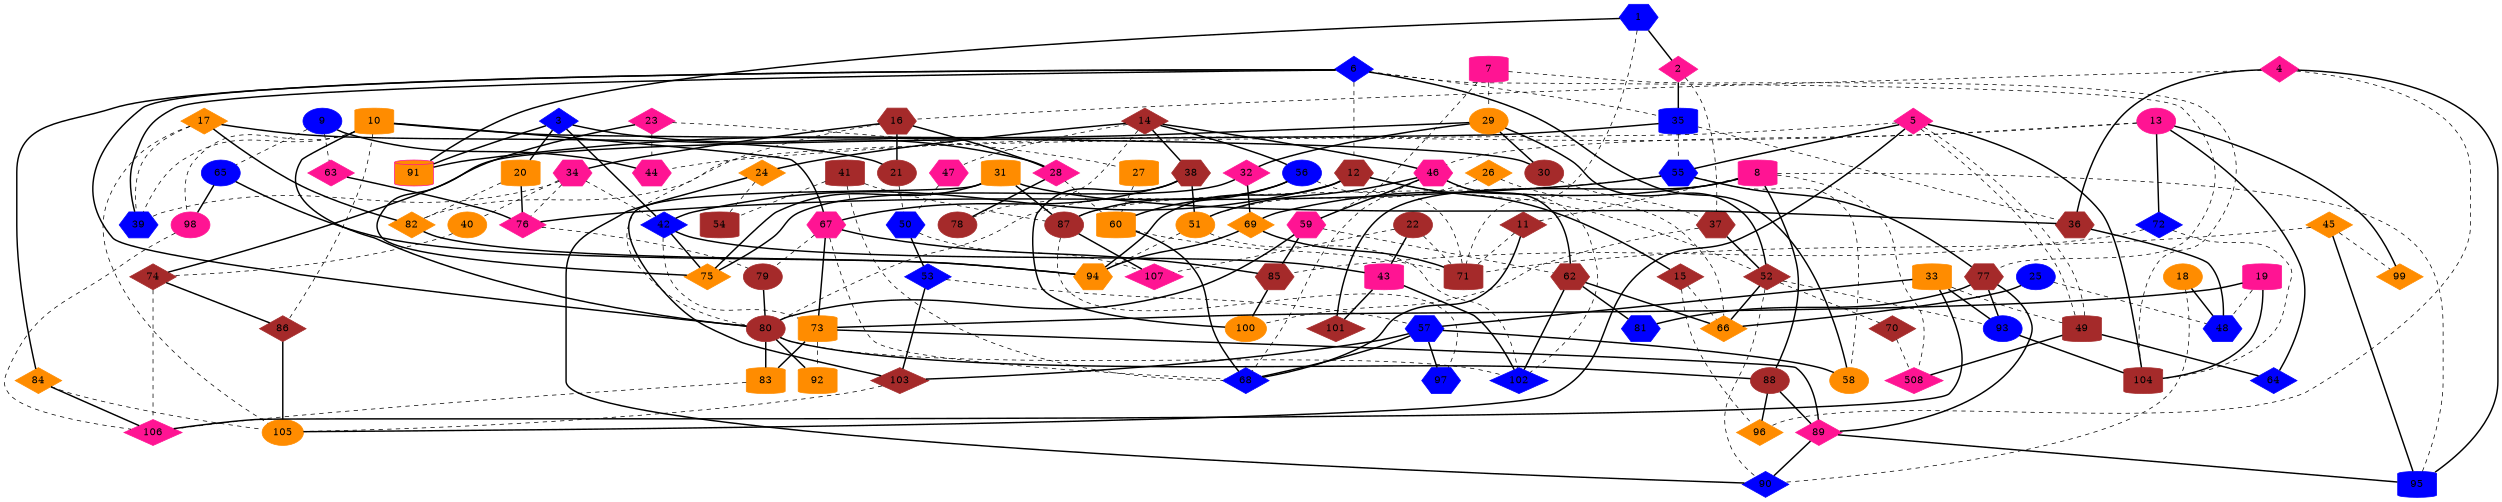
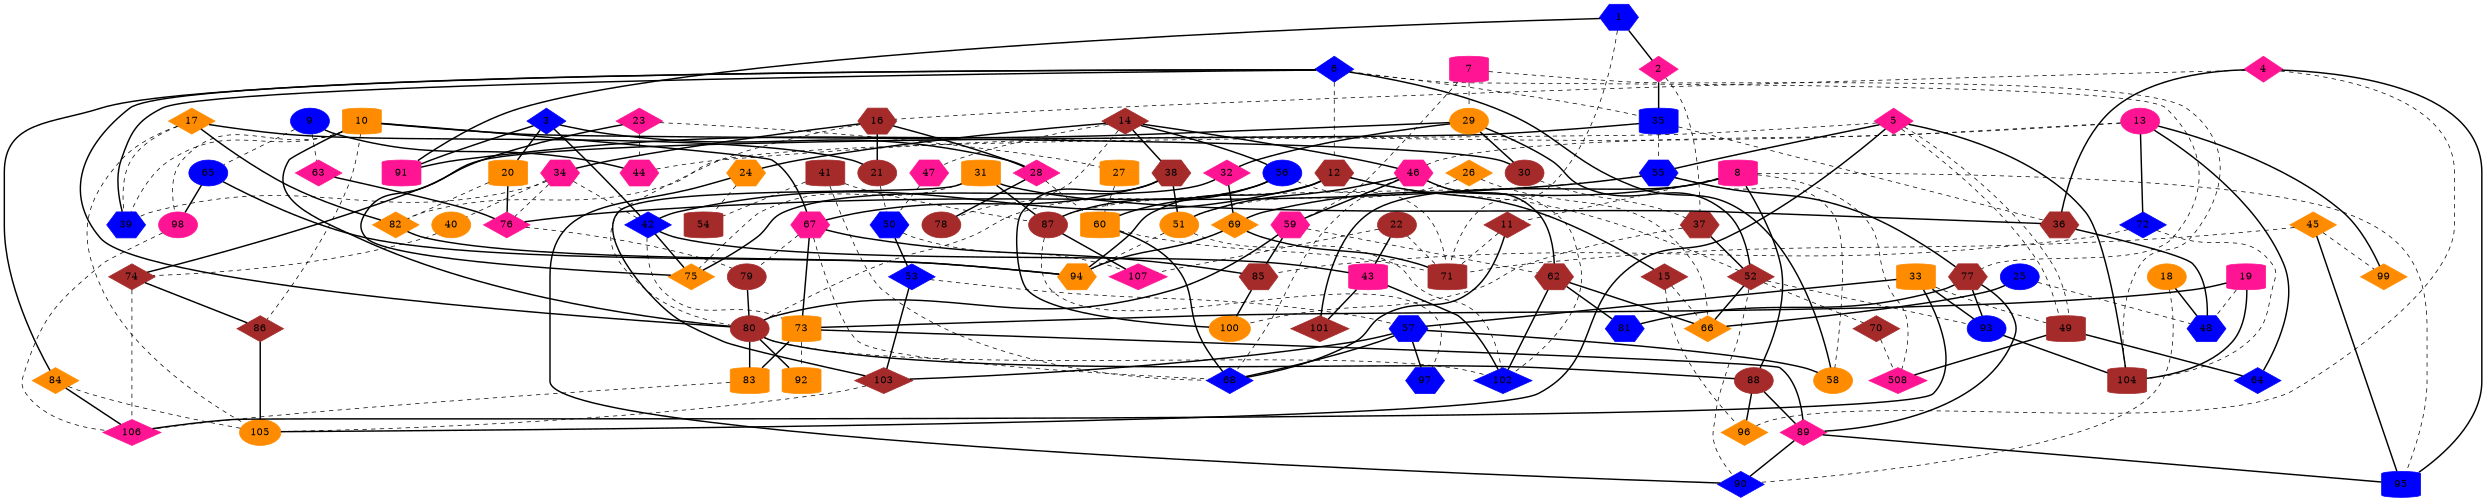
  graph {
    node [color=brown shape=diamond style=filled]
    edge [style=bold]
    1 [color=blue shape=hexagon]
    2 [color=deeppink]
    71 [shape=cylinder]
-   91 [color=deeppink shape=cylinder fillcolor=darkorange]
+   91 [color=deeppink shape=cylinder]
    35 [color=blue shape=cylinder]
    37 [shape=hexagon]
    36 [shape=hexagon]
    55 [color=blue shape=hexagon]
    74
    52
    100 [color=darkorange shape=ellipse]
    3 [color=blue]
    20 [color=darkorange shape=cylinder]
    28 [color=deeppink]
    42 [color=blue]
    82 [color=darkorange]
    76 [color=deeppink]
    78 [shape=ellipse]
    60 [color=darkorange shape=cylinder]
    73 [color=darkorange shape=cylinder]
    43 [color=deeppink shape=cylinder]
    75 [color=darkorange]
    4 [color=deeppink]
    16 [shape=hexagon]
    95 [color=blue shape=cylinder]
    96 [color=darkorange]
    80 [shape=ellipse]
    21 [shape=ellipse]
    34 [color=deeppink shape=hexagon]
    48 [color=blue shape=hexagon]
    5 [color=deeppink]
    49 [shape=cylinder]
    104 [shape=cylinder]
    105 [color=darkorange shape=ellipse]
    n35 [color=deeppink label=508]
    64 [color=blue]
    58 [color=darkorange shape=ellipse]
    77 [shape=hexagon]
    87 [shape=ellipse]
    94 [color=darkorange shape=hexagon]
    6 [color=blue]
    12 [shape=hexagon]
    39 [color=blue shape=hexagon]
    84 [color=darkorange]
    15
    93 [color=blue shape=ellipse]
    81 [color=blue shape=hexagon]
    89 [color=deeppink]
    88 [shape=ellipse]
    102 [color=blue]
    83 [color=darkorange shape=cylinder]
    92 [color=darkorange shape=cylinder]
    106 [color=deeppink]
    7 [color=deeppink shape=cylinder]
    29 [color=darkorange shape=ellipse]
    59 [color=deeppink shape=hexagon]
    30 [shape=ellipse]
    32 [color=deeppink]
    62 [shape=hexagon]
    85 [shape=hexagon]
    8 [color=deeppink shape=cylinder]
    11
    69 [color=darkorange]
    101
    68 [color=blue]
    9 [color=blue shape=ellipse]
    44 [color=deeppink shape=hexagon]
    63 [color=deeppink]
    65 [color=blue shape=ellipse]
    98 [color=deeppink shape=ellipse]
    10 [color=darkorange shape=cylinder]
    67 [color=deeppink shape=hexagon]
    86
    79 [shape=ellipse]
    66 [color=darkorange]
    90 [color=blue]
    70
    13 [color=deeppink shape=ellipse]
    46 [color=deeppink shape=hexagon]
    72 [color=blue]
    99 [color=darkorange]
    51 [color=darkorange shape=ellipse]
    14
-   24 [color=darkorange]
+   24 [color=darkorange shape=hexagon]
    38 [shape=hexagon]
    47 [color=deeppink shape=hexagon]
    56 [color=blue shape=ellipse]
    54 [shape=cylinder]
    50 [color=blue shape=hexagon]
    40 [color=darkorange shape=ellipse]
    17 [color=darkorange]
    18 [color=darkorange shape=ellipse]
    19 [color=deeppink shape=cylinder]
    107 [color=deeppink]
    53 [color=blue]
    22 [shape=ellipse]
    23 [color=deeppink]
    27 [color=darkorange shape=cylinder]
    25 [color=blue shape=ellipse]
    26 [color=darkorange]
    31 [color=darkorange shape=cylinder]
    103
    97 [color=blue shape=hexagon]
    33 [color=darkorange shape=cylinder]
    57 [color=blue shape=hexagon]
    41 [shape=cylinder]
    45 [color=darkorange]
    1 -- 2
    1 -- 71 [style=dashed]
    1 -- 91
    2 -- 35
    2 -- 37 [style=dashed]
    35 -- 36 [style=dashed]
    35 -- 55 [style=dashed]
    35 -- 74
    37 -- 52
    37 -- 100 [style=dashed]
    36 -- 48
    55 -- 76
    55 -- 58 [style=dashed]
    55 -- 77
    55 -- 87 [style=dashed]
    74 -- 106 [style=dashed]
    74 -- 86
    52 -- 93 [style=dashed]
    52 -- 66
    52 -- 90 [style=dashed]
    52 -- 70 [style=dashed]
    3 -- 91
    3 -- 20
    3 -- 28
    3 -- 42
    20 -- 82 [style=dashed]
    20 -- 76
    28 -- 78
    28 -- 60 [style=dashed]
    42 -- 73 [style=dashed]
    42 -- 43
    42 -- 75
    82 -- 94
    76 -- 79 [style=dashed]
    60 -- 71 [style=dashed]
    60 -- 68
    73 -- 89
    73 -- 83
    73 -- 92 [style=dashed]
    43 -- 102
    43 -- 101
    4 -- 36
    4 -- 16 [style=dashed]
    4 -- 95
    4 -- 96 [style=dashed]
    16 -- 28
    16 -- 80 [style=dashed]
    16 -- 21
    16 -- 34
    80 -- 88
    80 -- 102 [style=dashed]
    80 -- 83
    80 -- 92
    21 -- 50 [style=dashed]
    34 -- 42 [style=dashed]
    34 -- 76 [style=dashed]
    34 -- 39 [style=dashed]
    34 -- 40 [style=dashed]
    5 -- 55
    5 -- 82 [style=dashed]
    5 -- 49 [style=dashed]
    5 -- 49 [style=dashed]
    5 -- 104
    5 -- 105
    49 -- n35
    49 -- 64
    77 -- 93
    77 -- 81
    77 -- 89
    87 -- 107
    87 -- 97 [style=dashed]
    6 -- 35 [style=dashed]
    6 -- 80
    6 -- 58
    6 -- 77 [style=dashed]
    6 -- 12 [style=dashed]
    6 -- 39
    6 -- 84
    12 -- 52 [style=dashed]
    12 -- 42
    12 -- 94
    12 -- 15
    84 -- 105 [style=dashed]
    84 -- 106
    15 -- 96 [style=dashed]
    15 -- 66 [style=dashed]
    93 -- 104
    89 -- 95
    89 -- 90
    88 -- 96
    88 -- 89
    83 -- 106 [style=dashed]
    7 -- 104 [style=dashed]
    7 -- 29 [style=dashed]
    7 -- 59 [style=dashed]
    29 -- 91
    29 -- 52
    29 -- 30
    29 -- 32
    59 -- 80
    59 -- 62 [style=dashed]
    59 -- 85
    30 -- 37 [style=dashed]
    32 -- 75
    32 -- 69
    62 -- 81
    62 -- 102
    62 -- 66
    85 -- 100
    8 -- 95 [style=dashed]
    8 -- n35 [style=dashed]
    8 -- 88
    8 -- 11 [style=dashed]
    8 -- 69
    8 -- 101
    11 -- 71 [style=dashed]
    11 -- 68
    69 -- 71
    69 -- 94
    9 -- 44
    9 -- 63 [style=dashed]
    9 -- 65 [style=dashed]
    63 -- 76
    65 -- 94
    65 -- 98
    98 -- 106 [style=dashed]
    10 -- 80
    10 -- 39 [style=dashed]
    10 -- 30
    10 -- 98 [style=dashed]
    10 -- 67
    10 -- 86 [style=dashed]
    67 -- 73
    67 -- 85
    67 -- 68 [style=dashed]
    67 -- 79 [style=dashed]
    86 -- 105
    79 -- 80
    70 -- n35 [style=dashed]
    13 -- 64
    13 -- 44 [style=dashed]
    13 -- 46 [style=dashed]
    13 -- 72
    13 -- 99
    46 -- 102 [style=dashed]
    46 -- 59
    46 -- 62
    46 -- 68 [style=dashed]
    46 -- 51
    72 -- 104 [style=dashed]
    72 -- 85 [style=dashed]
    51 -- 94 [style=dashed]
    51 -- 102 [style=dashed]
    14 -- 78 [style=dashed]
    14 -- 46
    14 -- 24
    14 -- 38
    14 -- 47 [style=dashed]
    14 -- 56
    24 -- 90
    24 -- 54 [style=dashed]
    38 -- 100
    38 -- 67
    38 -- 51
    47 -- 50 [style=dashed]
    56 -- 71 [style=dashed]
    56 -- 60
    56 -- 80 [style=dashed]
    56 -- 87
    50 -- 107 [style=dashed]
    50 -- 53
    40 -- 74 [style=dashed]
    17 -- 82
    17 -- 21
    17 -- 105 [style=dashed]
    17 -- 39 [style=dashed]
    18 -- 48
    18 -- 90 [style=dashed]
    19 -- 73
    19 -- 48 [style=dashed]
    19 -- 104
    53 -- 103
    53 -- 57 [style=dashed]
    22 -- 71 [style=dashed]
    22 -- 43
    22 -- 107 [style=dashed]
    23 -- 75
    23 -- 44 [style=dashed]
    23 -- 27 [style=dashed]
    27 -- 60 [style=dashed]
    25 -- 48 [style=dashed]
    25 -- 66
    26 -- 66 [style=dashed]
    26 -- 51 [style=dashed]
    31 -- 36
-   31 -- 75
+   31 -- 75 [style=dashed]
    31 -- 87
    31 -- 103
    103 -- 105 [style=dashed]
    33 -- 49 [style=dashed]
    33 -- 93
    33 -- 106
    33 -- 57
    57 -- 58
    57 -- 68
    57 -- 103
    57 -- 97
    41 -- 87 [style=dashed]
    41 -- 68 [style=dashed]
    41 -- 54 [style=dashed]
    45 -- 71 [style=dashed]
    45 -- 95
    45 -- 99 [style=dashed]
  }
